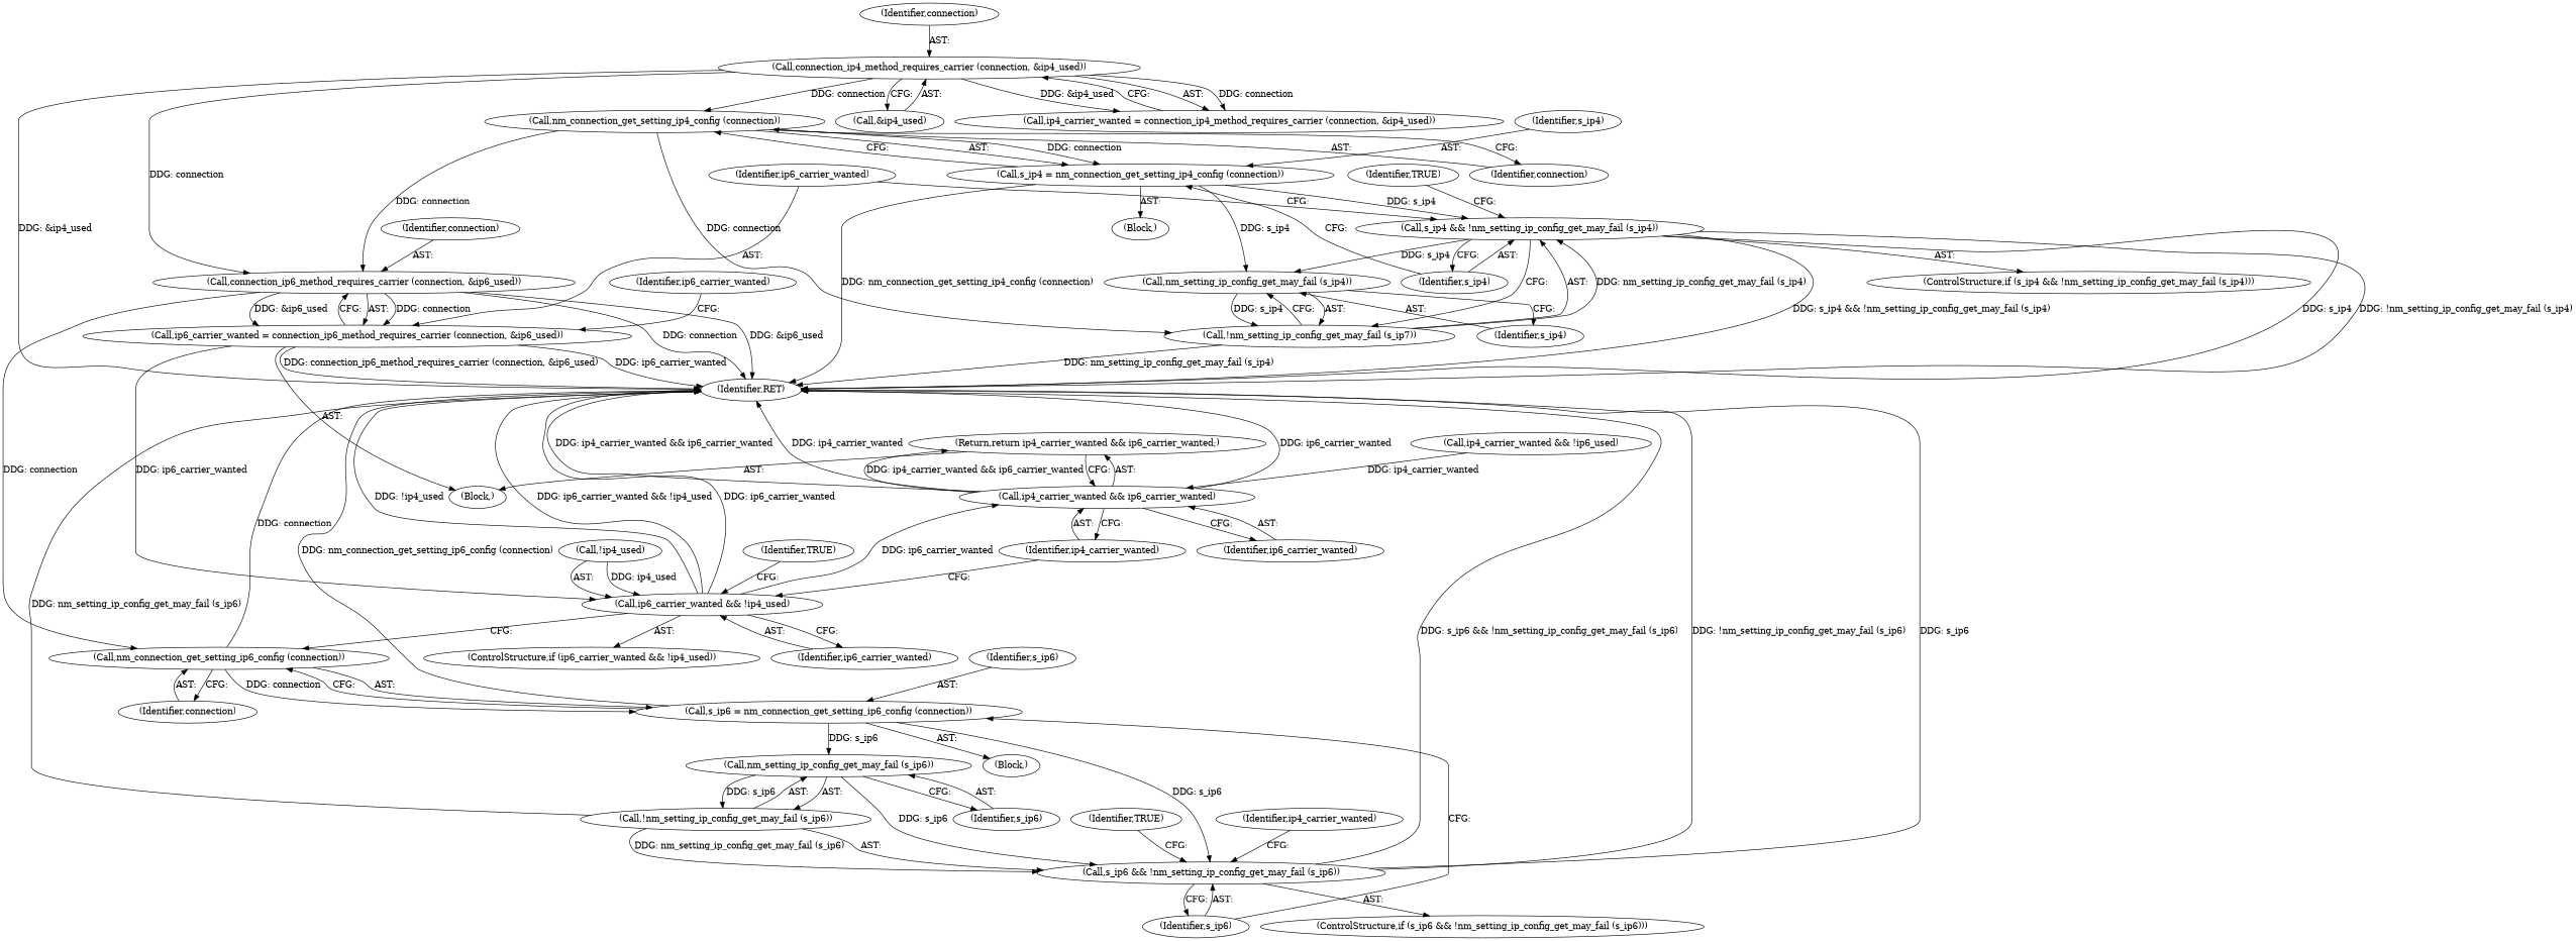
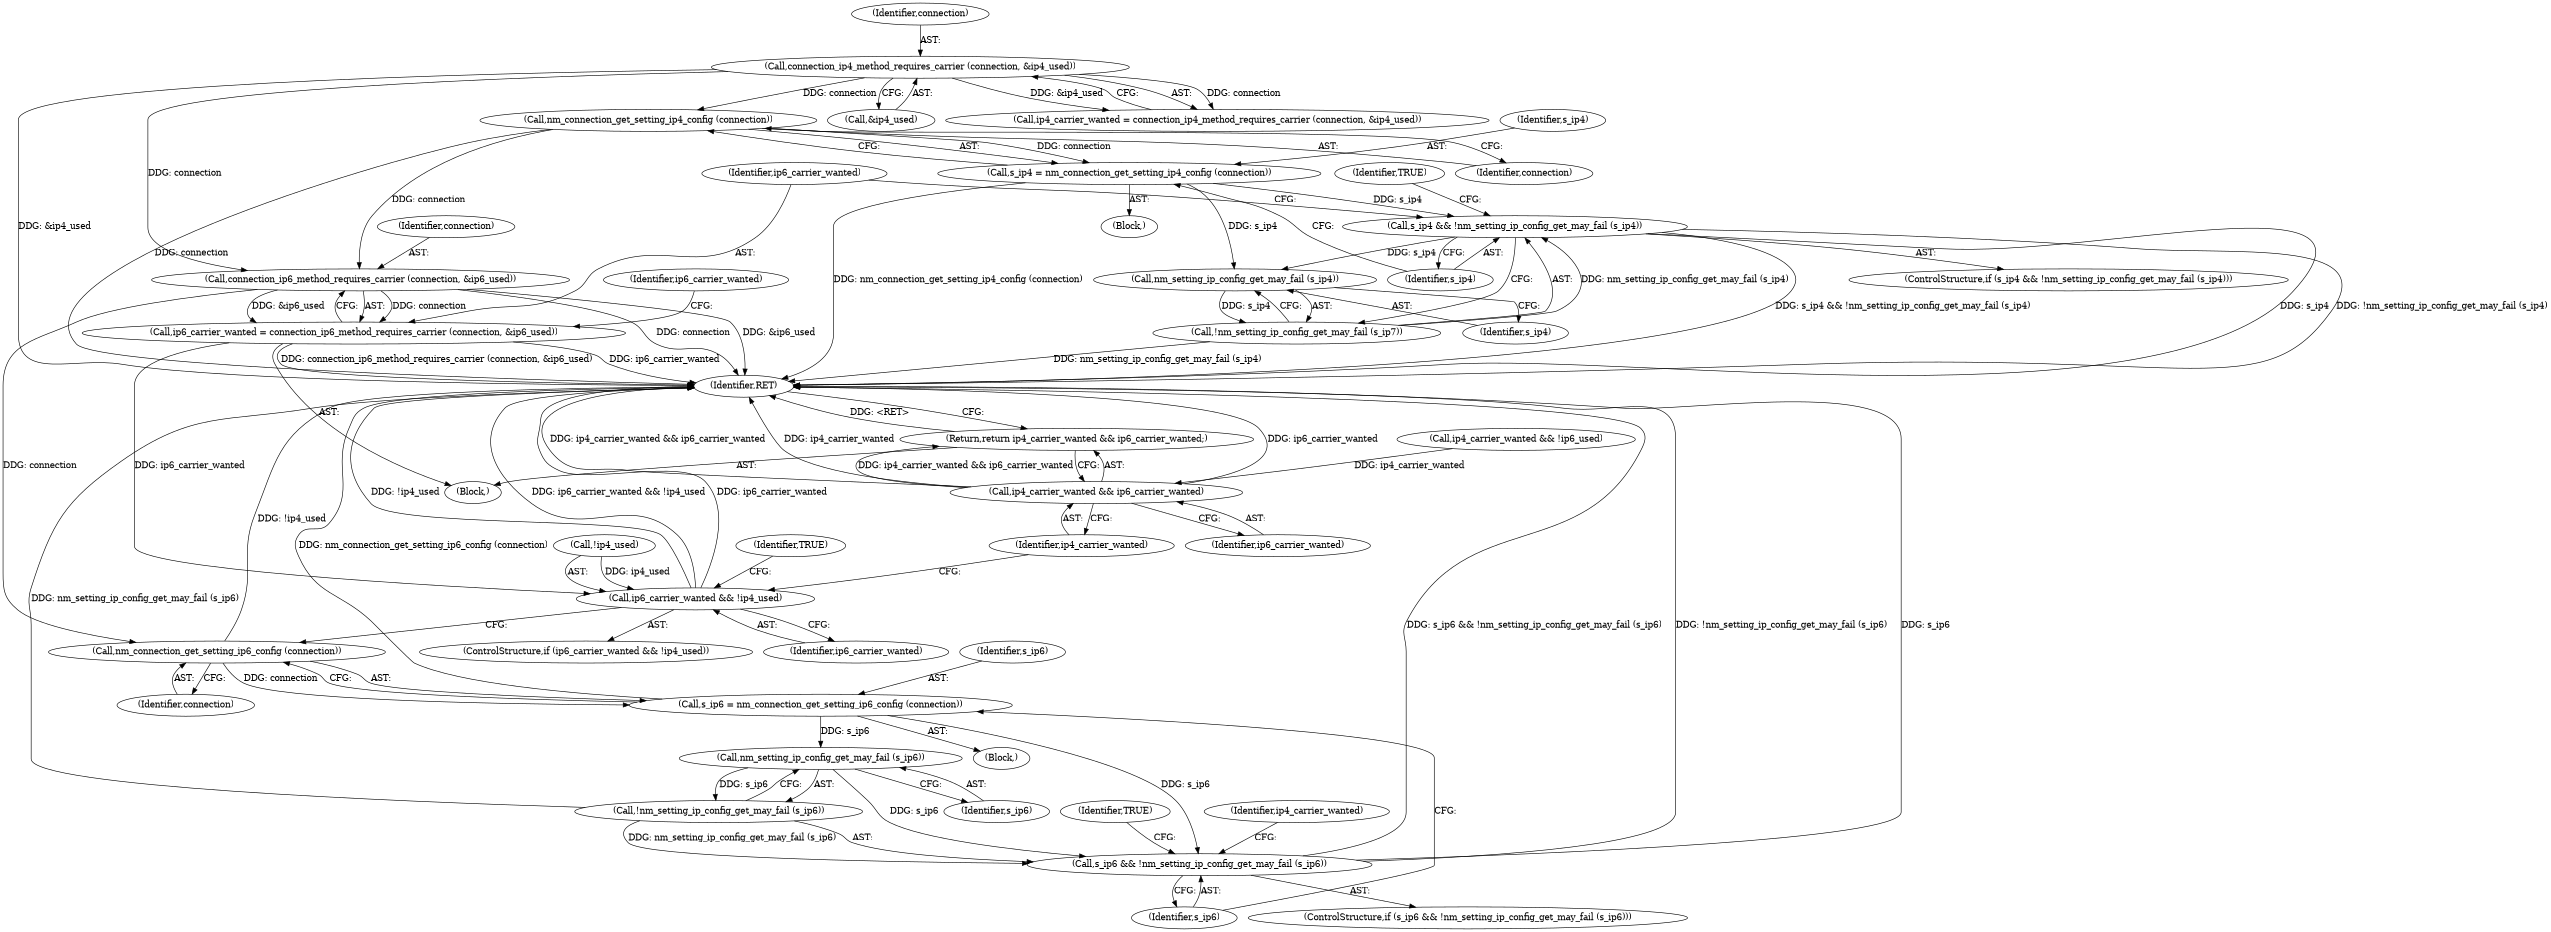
  digraph {
    n1 [label="(Call,nm_connection_get_setting_ip4_config (connection))"]
    n2 [label="(Call,s_ip4 = nm_connection_get_setting_ip4_config (connection))"]
    n3 [label="(Call,connection_ip6_method_requires_carrier (connection, &ip6_used))"]
    n4 [label="(Identifier,connection)"]
    n5 [label="(Identifier,RET)"]
    n6 [label="(Call,s_ip4 && !nm_setting_ip_config_get_may_fail (s_ip4))"]
    n7 [label="(Call,nm_setting_ip_config_get_may_fail (s_ip4))"]
    n8 [label="(Block,)"]
    n9 [label="(Call,ip6_carrier_wanted = connection_ip6_method_requires_carrier (connection, &ip6_used))"]
    n10 [label="(Call,nm_connection_get_setting_ip6_config (connection))"]
    n11 [label="(Return,return ip4_carrier_wanted && ip6_carrier_wanted;)"]
    n12 [label="(Call,connection_ip4_method_requires_carrier (connection, &ip4_used))"]
    n13 [label="(Call,&ip4_used)"]
    n14 [label="(Call,ip4_carrier_wanted = connection_ip4_method_requires_carrier (connection, &ip4_used))"]
    n15 [label="(Call,!nm_setting_ip_config_get_may_fail (s_ip7))"]
    n16 [label="(ControlStructure,if (s_ip4 && !nm_setting_ip_config_get_may_fail (s_ip4)))"]
    n17 [label="(Identifier,s_ip4)"]
    n18 [label="(Identifier,s_ip4)"]
    n19 [label="(Call,ip6_carrier_wanted && !ip4_used)"]
    n20 [label="(Block,)"]
    n21 [label="(Call,s_ip6 = nm_connection_get_setting_ip6_config (connection))"]
    n22 [label="(Identifier,connection)"]
    n23 [label="(Call,ip4_carrier_wanted && ip6_carrier_wanted)"]
    n24 [label="(Identifier,ip6_carrier_wanted)"]
    n25 [label="(ControlStructure,if (ip6_carrier_wanted && !ip4_used))"]
    n26 [label="(Identifier,ip6_carrier_wanted)"]
    n27 [label="(Identifier,ip4_carrier_wanted)"]
    n28 [label="(Call,!ip4_used)"]
    n29 [label="(Call,s_ip6 && !nm_setting_ip_config_get_may_fail (s_ip6))"]
    n30 [label="(Call,nm_setting_ip_config_get_may_fail (s_ip6))"]
    n31 [label="(Block,)"]
    n32 [label="(Identifier,s_ip6)"]
    n33 [label="(ControlStructure,if (s_ip6 && !nm_setting_ip_config_get_may_fail (s_ip6)))"]
    n34 [label="(Call,!nm_setting_ip_config_get_may_fail (s_ip6))"]
    n35 [label="(Identifier,s_ip6)"]
    n36 [label="(Identifier,ip6_carrier_wanted)"]
    n37 [label="(Identifier,s_ip6)"]
    n38 [label="(Identifier,connection)"]
    n39 [label="(Identifier,TRUE)"]
    n40 [label="(Call,ip4_carrier_wanted && !ip6_used)"]
    n41 [label="(Identifier,ip6_carrier_wanted)"]
    n42 [label="(Identifier,connection)"]
    n43 [label="(Identifier,s_ip4)"]
    n44 [label="(Identifier,ip4_carrier_wanted)"]
    n45 [label="(Identifier,TRUE)"]
    n46 [label="(Identifier,TRUE)"]
    n1 -> n2 [label="AST: "]
    n1 -> n2 [label="DDG: connection"]
    n1 -> n3 [label="DDG: connection"]
    n1 -> n4 [label="CFG: "]
-   n1 -> n15 [label="DDG: connection"]
+   n1 -> n5 [label="DDG: connection"]
    n2 -> n1 [label="CFG: "]
    n2 -> n5 [label="DDG: nm_connection_get_setting_ip4_config (connection)"]
    n2 -> n6 [label="DDG: s_ip4"]
    n2 -> n7 [label="DDG: s_ip4"]
    n2 -> n8 [label="AST: "]
    n3 -> n5 [label="DDG: connection"]
    n3 -> n5 [label="DDG: &ip6_used"]
    n3 -> n9 [label="AST: "]
    n3 -> n9 [label="DDG: connection"]
    n3 -> n9 [label="DDG: &ip6_used"]
    n3 -> n10 [label="DDG: connection"]
    n4 -> n1 [label="AST: "]
+   n5 -> n11 [label="CFG: "]
    n6 -> n5 [label="DDG: s_ip4 && !nm_setting_ip_config_get_may_fail (s_ip4)"]
    n6 -> n5 [label="DDG: s_ip4"]
    n6 -> n5 [label="DDG: !nm_setting_ip_config_get_may_fail (s_ip4)"]
    n6 -> n7 [label="DDG: s_ip4"]
    n6 -> n15 [label="CFG: "]
    n6 -> n16 [label="AST: "]
    n6 -> n17 [label="CFG: "]
    n7 -> n15 [label="AST: "]
    n7 -> n15 [label="DDG: s_ip4"]
    n7 -> n18 [label="CFG: "]
    n9 -> n3 [label="CFG: "]
    n9 -> n5 [label="DDG: ip6_carrier_wanted"]
    n9 -> n5 [label="DDG: connection_ip6_method_requires_carrier (connection, &ip6_used)"]
    n9 -> n19 [label="DDG: ip6_carrier_wanted"]
    n9 -> n20 [label="AST: "]
-   n10 -> n5 [label="DDG: connection"]
+   n10 -> n5 [label="DDG: !ip4_used"]
    n10 -> n21 [label="AST: "]
    n10 -> n21 [label="DDG: connection"]
    n10 -> n22 [label="CFG: "]
+   n11 -> n5 [label="DDG: <RET>"]
    n11 -> n20 [label="AST: "]
    n11 -> n23 [label="CFG: "]
    n12 -> n1 [label="DDG: connection"]
    n12 -> n3 [label="DDG: connection"]
    n12 -> n5 [label="DDG: &ip4_used"]
    n12 -> n13 [label="CFG: "]
    n12 -> n14 [label="AST: "]
    n12 -> n14 [label="DDG: connection"]
    n12 -> n14 [label="DDG: &ip4_used"]
    n13 -> n12 [label="AST: "]
    n14 -> n12 [label="CFG: "]
    n15 -> n5 [label="DDG: nm_setting_ip_config_get_may_fail (s_ip4)"]
    n15 -> n6 [label="AST: "]
    n15 -> n6 [label="DDG: nm_setting_ip_config_get_may_fail (s_ip4)"]
    n15 -> n7 [label="CFG: "]
    n17 -> n2 [label="CFG: "]
    n17 -> n6 [label="AST: "]
    n18 -> n7 [label="AST: "]
    n19 -> n5 [label="DDG: !ip4_used"]
    n19 -> n5 [label="DDG: ip6_carrier_wanted && !ip4_used"]
    n19 -> n5 [label="DDG: ip6_carrier_wanted"]
    n19 -> n10 [label="CFG: "]
-   n19 -> n23 [label="DDG: ip6_carrier_wanted"]
    n19 -> n24 [label="CFG: "]
    n19 -> n25 [label="AST: "]
    n21 -> n5 [label="DDG: nm_connection_get_setting_ip6_config (connection)"]
    n21 -> n10 [label="CFG: "]
    n21 -> n29 [label="DDG: s_ip6"]
    n21 -> n30 [label="DDG: s_ip6"]
    n21 -> n31 [label="AST: "]
    n22 -> n10 [label="AST: "]
    n23 -> n5 [label="DDG: ip4_carrier_wanted && ip6_carrier_wanted"]
    n23 -> n5 [label="DDG: ip4_carrier_wanted"]
    n23 -> n5 [label="DDG: ip6_carrier_wanted"]
    n23 -> n11 [label="AST: "]
    n23 -> n11 [label="DDG: ip4_carrier_wanted && ip6_carrier_wanted"]
    n23 -> n26 [label="CFG: "]
    n23 -> n27 [label="CFG: "]
    n24 -> n19 [label="AST: "]
    n26 -> n23 [label="AST: "]
    n27 -> n19 [label="CFG: "]
    n27 -> n23 [label="AST: "]
    n28 -> n19 [label="AST: "]
    n28 -> n19 [label="DDG: ip4_used"]
    n29 -> n5 [label="DDG: s_ip6 && !nm_setting_ip_config_get_may_fail (s_ip6)"]
    n29 -> n5 [label="DDG: !nm_setting_ip_config_get_may_fail (s_ip6)"]
    n29 -> n5 [label="DDG: s_ip6"]
    n29 -> n32 [label="CFG: "]
    n29 -> n33 [label="AST: "]
    n30 -> n29 [label="DDG: s_ip6"]
    n30 -> n34 [label="AST: "]
    n30 -> n34 [label="DDG: s_ip6"]
    n30 -> n35 [label="CFG: "]
    n32 -> n21 [label="CFG: "]
    n32 -> n29 [label="AST: "]
    n34 -> n5 [label="DDG: nm_setting_ip_config_get_may_fail (s_ip6)"]
    n34 -> n29 [label="AST: "]
    n34 -> n29 [label="DDG: nm_setting_ip_config_get_may_fail (s_ip6)"]
-   n34 -> n30 [label="AST: "]
+   n34 -> n30 [label="CFG: "]
    n35 -> n30 [label="AST: "]
    n36 -> n6 [label="CFG: "]
    n36 -> n9 [label="AST: "]
    n37 -> n21 [label="AST: "]
    n38 -> n12 [label="AST: "]
    n39 -> n19 [label="CFG: "]
    n40 -> n23 [label="DDG: ip4_carrier_wanted"]
    n41 -> n9 [label="CFG: "]
    n42 -> n3 [label="AST: "]
    n43 -> n2 [label="AST: "]
    n44 -> n29 [label="CFG: "]
    n45 -> n6 [label="CFG: "]
    n46 -> n29 [label="CFG: "]
  }
